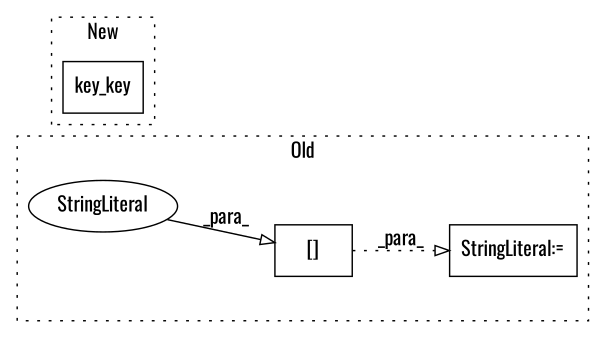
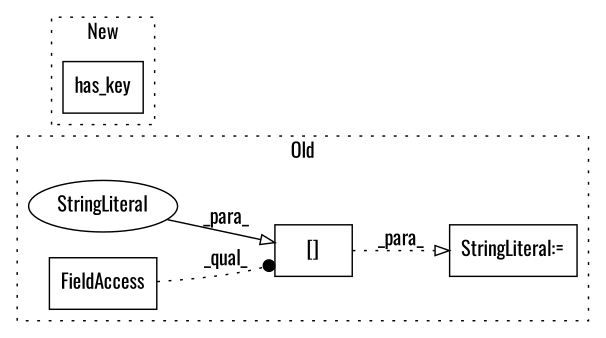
  digraph {
    fontname=Oswald
    rankdir=LR
    node [fontname=Oswald shape=box]
    edge [arrowhead=onormal fontname=Oswald style=dotted]
    n1 [a=2 l="12,1" label="[]" s="1110,1138"]
    n2 [a=45 l=16 label=StringLiteral s=1122 shape=ellipse]
+   n3 [a=22 l=11 label=FieldAccess s=1110]
    n4 [a=7 l=1 label="StringLiteral:=" s=1109]
-   n5 [a=32 l="8,1" label=key_key s="1299,1322"]
+   n5 [a=32 l="8,1" label=has_key s="1299,1322"]
    subgraph cluster_1 {
      label=Old
      style=dotted
      n1
      n2
+     n3
      n4
    }
    subgraph cluster_2 {
      label=New
      style=dotted
      n5
    }
    n1 -> n4 [label=_para_]
    n2 -> n1 [label=_para_ style=solid]
+   n3 -> n1 [arrowhead=dot label=_qual_]
  }
